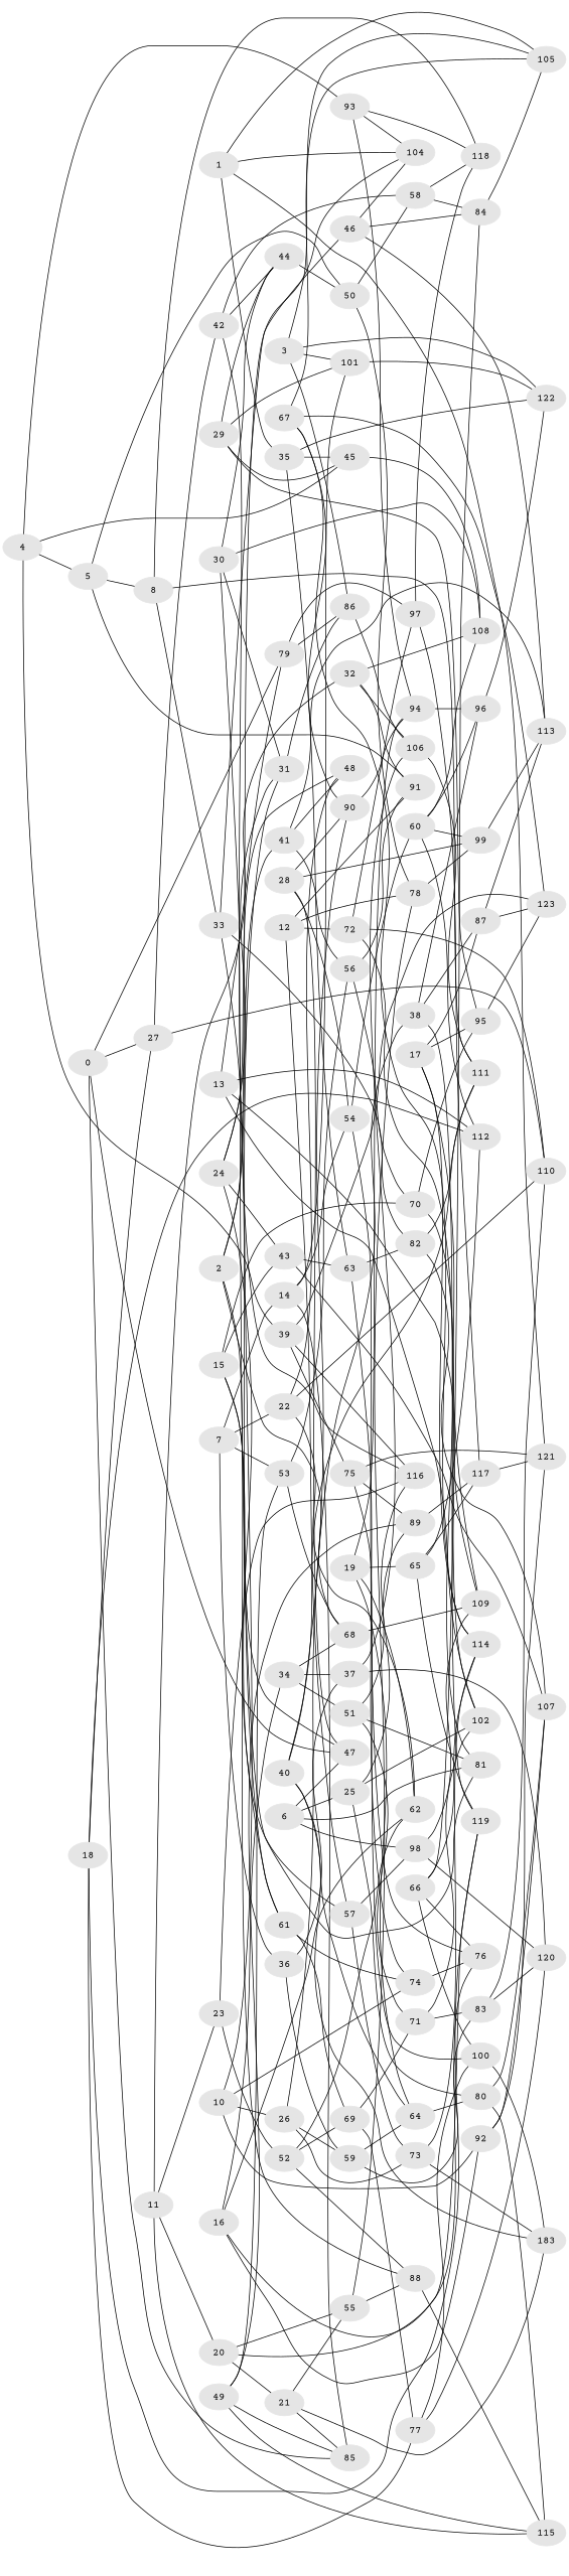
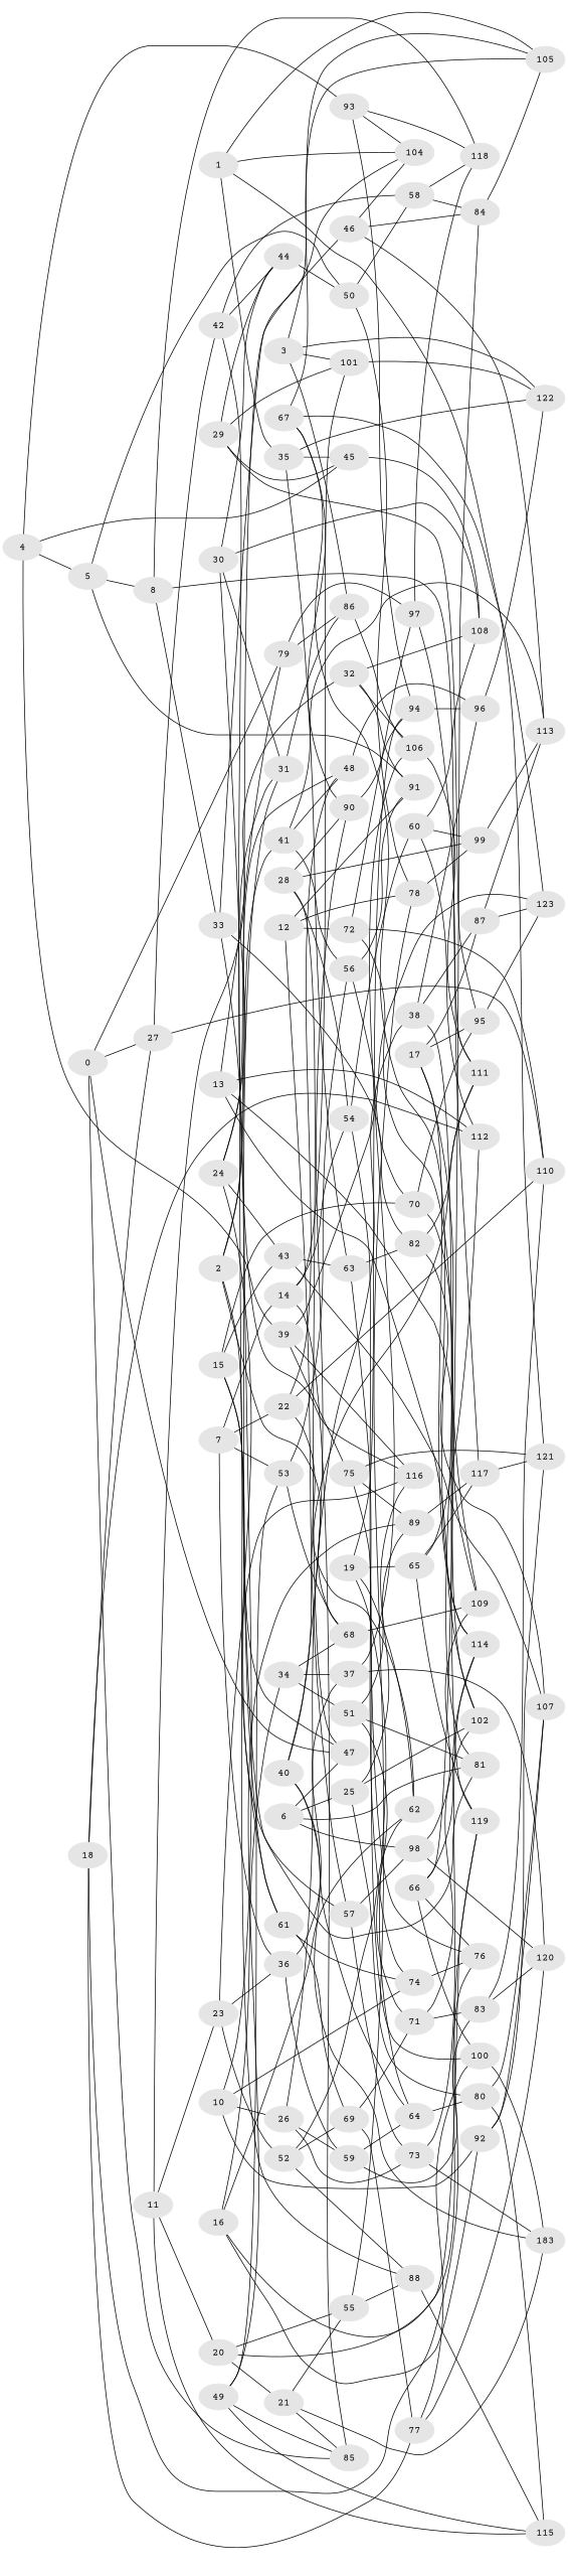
  graph {
    fontname="Courier Prime"
    rankdir=LR
    node [color=gray90 fontname="Courier Prime" style=filled]
    edge [fontname="Courier Prime"]
    1
    35
    104
    105
    121
    122
    45
    63
    2
    41
    68
    88
    48
    56
    113
    109
    115
    3
    86
    101
    106
    4
    5
    39
    93
    8
    50
    91
    116
    75
    123
    108
    118
    94
    33
    111
    78
    58
    6
    25
    47
    81
    98
    102
    80
    120
    7
    14
    22
    36
    53
    85
    54
    62
    110
    59
    37
    61
    46
    82
    n61 [label=0]
    27
    79
    42
    97
    10
    26
    31
    74
    92
    38
    73
    76
    107
    11
    20
    23
    32
    119
    21
    55
    52
    12
    57
    72
    99
    13
    112
    60
    15
    43
    70
    95
    16
    34
    51
    17
    87
    114
    18
    77
    100
    19
    64
    65
    117
    96
    n108 [label=183]
    69
    24
    83
    44
    28
    90
    29
    30
    84
    89
    71
    40
    49
    66
    67
    1 -- 35
    1 -- 104
    1 -- 105
    1 -- 121
    35 -- 122
    35 -- 45
    35 -- 63
    45 -- 108
    63 -- 82
    63 -- 74
    2 -- 104
    2 -- 41
    2 -- 68
    2 -- 88
    41 -- 48
    41 -- 56
    41 -- 113
    68 -- 109
    88 -- 115
-   60 -- 96
+   48 -- 96
    56 -- 91
    56 -- 70
    3 -- 105
    3 -- 122
    3 -- 86
    3 -- 101
    86 -- 106
    101 -- 122
    106 -- 111
    4 -- 45
    4 -- 5
    4 -- 39
    4 -- 93
    5 -- 8
    5 -- 50
    5 -- 91
    39 -- 116
    39 -- 75
    39 -- 123
    93 -- 104
    93 -- 118
    93 -- 94
    8 -- 118
    8 -- 33
    8 -- 111
    50 -- 78
    50 -- 58
    75 -- 121
    75 -- 100
    75 -- 89
    94 -- 96
    33 -- 61
    33 -- 46
    33 -- 82
    78 -- 99
    58 -- 118
    58 -- 84
    6 -- 25
    6 -- 47
    6 -- 81
    6 -- 98
    25 -- 116
    25 -- 102
    25 -- 80
    98 -- 109
    98 -- 120
    80 -- 115
    80 -- 107
    7 -- 14
    7 -- 22
    7 -- 36
    7 -- 53
    14 -- 101
    14 -- 85
    14 -- 54
    22 -- 48
    22 -- 62
    22 -- 110
    36 -- 59
    36 -- 37
    53 -- 68
    53 -- 56
    54 -- 76
    54 -- 60
    59 -- 64
    59 -- 83
    37 -- 106
    37 -- 120
    61 -- 74
    61 -- 69
    46 -- 104
    46 -- 113
    46 -- 84
    82 -- 111
    82 -- 107
    n61 -- 47
    n61 -- 85
    n61 -- 27
    n61 -- 79
    27 -- 110
    27 -- 42
    79 -- 86
    79 -- 97
    42 -- 116
    42 -- 58
    42 -- 44
    97 -- 118
    97 -- 117
    10 -- 26
    10 -- 31
    10 -- 74
    10 -- 92
    26 -- 59
    26 -- 38
    26 -- 73
    31 -- 86
    74 -- 76
    92 -- 121
    92 -- 107
    38 -- 119
    38 -- 87
    38 -- 96
    73 -- 114
    73 -- n108
    11 -- 115
    11 -- 20
    11 -- 23
    11 -- 32
    20 -- 119
    20 -- 21
    20 -- 55
    23 -- 116
+   23 -- 36
    23 -- 52
    32 -- 106
    32 -- 91
    32 -- 108
    21 -- 85
    21 -- 55
    21 -- n108
    55 -- 88
    55 -- 78
    52 -- 88
    52 -- 62
    52 -- 69
    12 -- 91
    12 -- 78
    12 -- 57
    12 -- 72
    57 -- 98
    57 -- 73
    72 -- 102
    72 -- 110
    72 -- 97
    99 -- 113
    13 -- 109
    13 -- 102
    13 -- 79
    13 -- 112
    60 -- 108
    60 -- 99
    60 -- 112
    15 -- 47
    15 -- 57
    15 -- 43
    15 -- 70
    43 -- 63
    43 -- 107
    70 -- 81
    70 -- 95
    95 -- 123
    16 -- 62
    16 -- 92
    16 -- 76
    16 -- 34
    34 -- 68
    34 -- 37
    34 -- 51
    51 -- 81
    51 -- 89
    51 -- 71
    17 -- 109
    17 -- 95
    17 -- 87
    17 -- 114
    87 -- 113
    87 -- 123
    18 -- 27
    18 -- 119
    18 -- 112
    18 -- 77
    77 -- 120
    77 -- 100
    100 -- n108
    19 -- 94
    19 -- 62
    19 -- 64
    19 -- 65
    64 -- 80
    65 -- 119
    65 -- 112
    65 -- 117
    117 -- 121
    96 -- 122
    69 -- 77
    69 -- 71
    24 -- 48
    24 -- 61
    24 -- 31
    24 -- 43
    83 -- 120
    83 -- 110
    44 -- 50
    28 -- 47
    28 -- 54
    28 -- 99
    28 -- 90
    90 -- 94
    29 -- 45
    29 -- 101
    29 -- 95
    29 -- 44
    30 -- 108
    30 -- 81
    30 -- 31
    30 -- 44
    84 -- 105
    89 -- 117
    71 -- 102
    71 -- 83
    40 -- 111
    40 -- 64
    40 -- n108
    40 -- 90
    49 -- 115
    49 -- 53
    49 -- 85
    49 -- 89
    66 -- 76
    66 -- 114
    66 -- 100
    66 -- 84
    67 -- 105
    67 -- 123
    67 -- 114
    67 -- 90
  }
